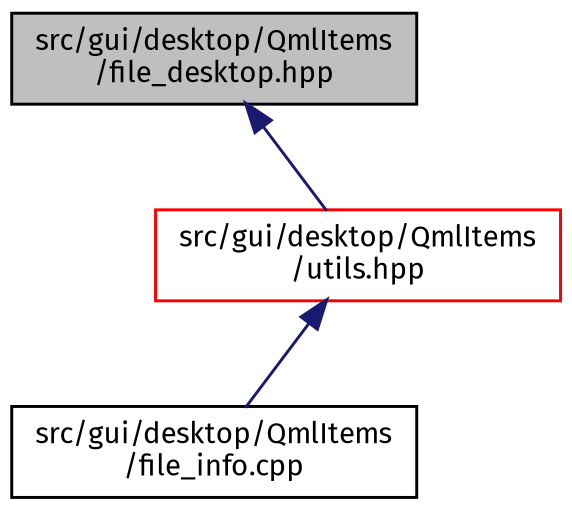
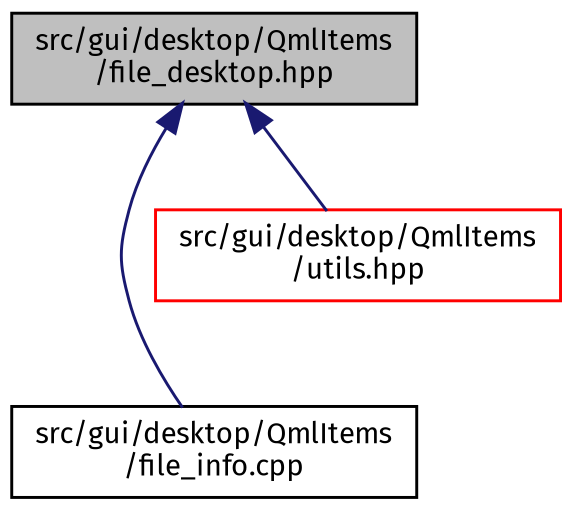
  digraph {
    fontname="Fira Sans"
    node [color=black fillcolor=white fontname="Fira Sans" fontsize=10 shape=record style=filled]
    edge [color=midnightblue dir=back fontname="Fira Sans" fontsize=10 labelfontname=Helvetica labelfontsize=10 style=solid]
    n1 [fillcolor=grey75 fontcolor=black height=0.2 label="src/gui/desktop/QmlItems\l/file_desktop.hpp" width=0.4]
    n2 [height=0.2 label="src/gui/desktop/QmlItems\l/file_info.cpp" width=0.4]
    n3 [color=red height=0.2 label="src/gui/desktop/QmlItems\l/utils.hpp" width=0.4]
-   n3 -> n2
+   n1 -> n2
    n1 -> n3
  }
